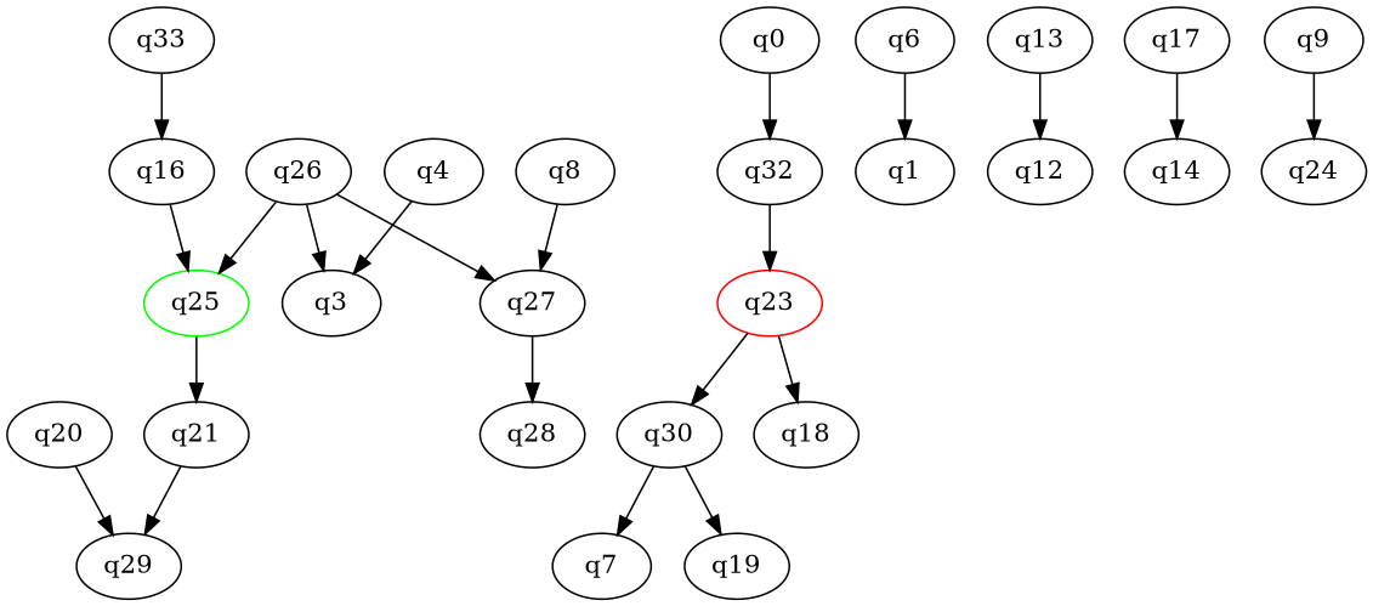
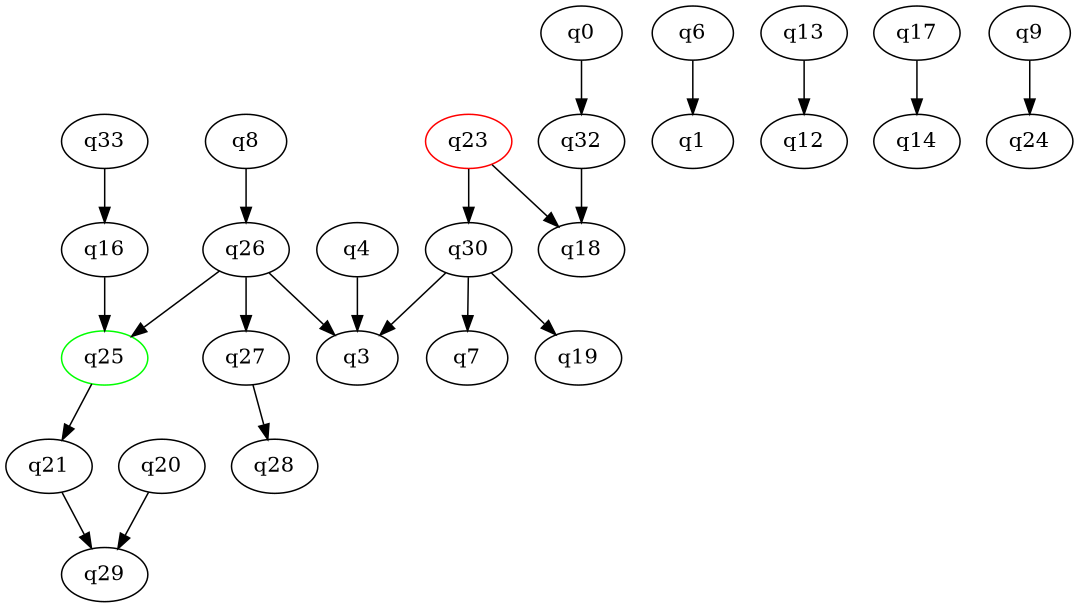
  digraph {
    fontname="DejaVu Serif"
    node [fontname="DejaVu Serif"]
    edge [fontname="DejaVu Serif"]
    q25 [color=green initial=1]
    q21
    q29
    q23 [color=red final=1]
    n5 [label=q30]
    q18
    q3
    q7
    q19
    q0
    q32
    q4
    q6
    q1
    q16
    q8
    q27
    q28
    q13
    q12
    q17
    q14
    q20
    q9
    q24
    q26
    q33
    q25 -> q21
    q21 -> q29
    q23 -> n5
    q23 -> q18
+   n5 -> q3
    n5 -> q7
    n5 -> q19
    q0 -> q32
-   q32 -> q23
+   q32 -> q18
    q4 -> q3
    q6 -> q1
    q16 -> q25
-   q8 -> q27
+   q8 -> q26
    q27 -> q28
    q13 -> q12
    q17 -> q14
    q20 -> q29
    q9 -> q24
    q26 -> q25
    q26 -> q3
    q26 -> q27
    q33 -> q16
  }
